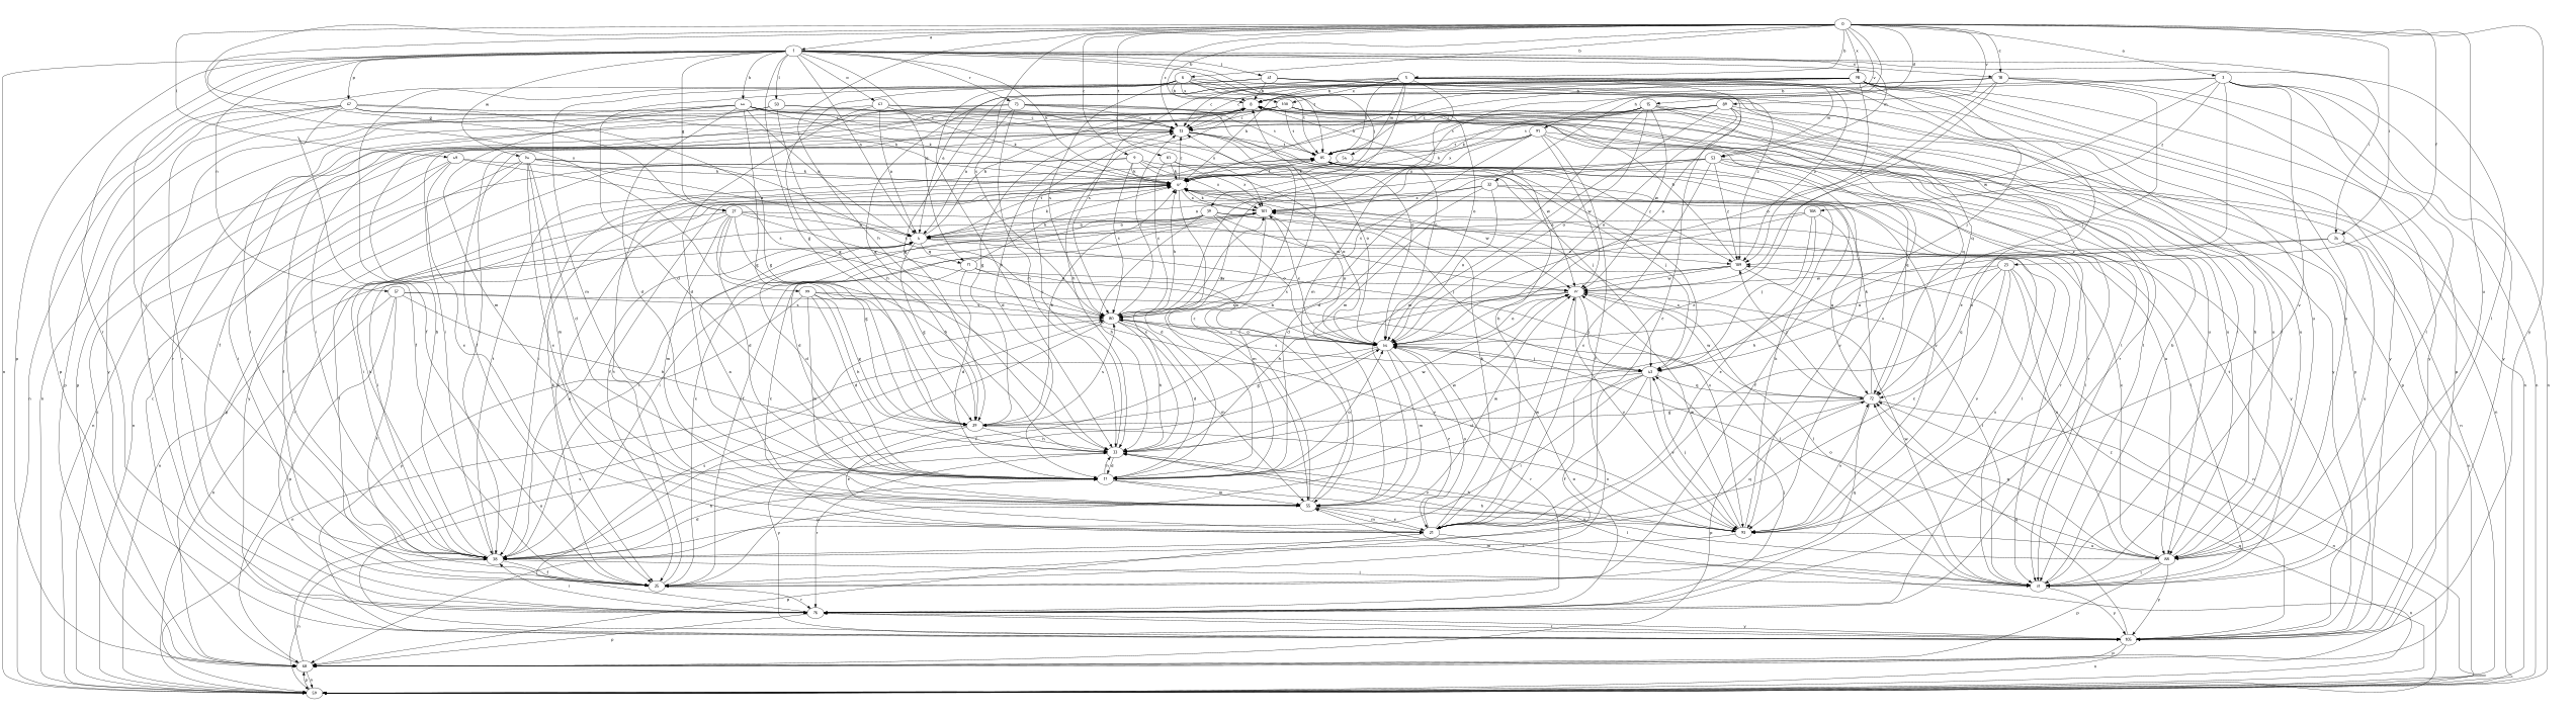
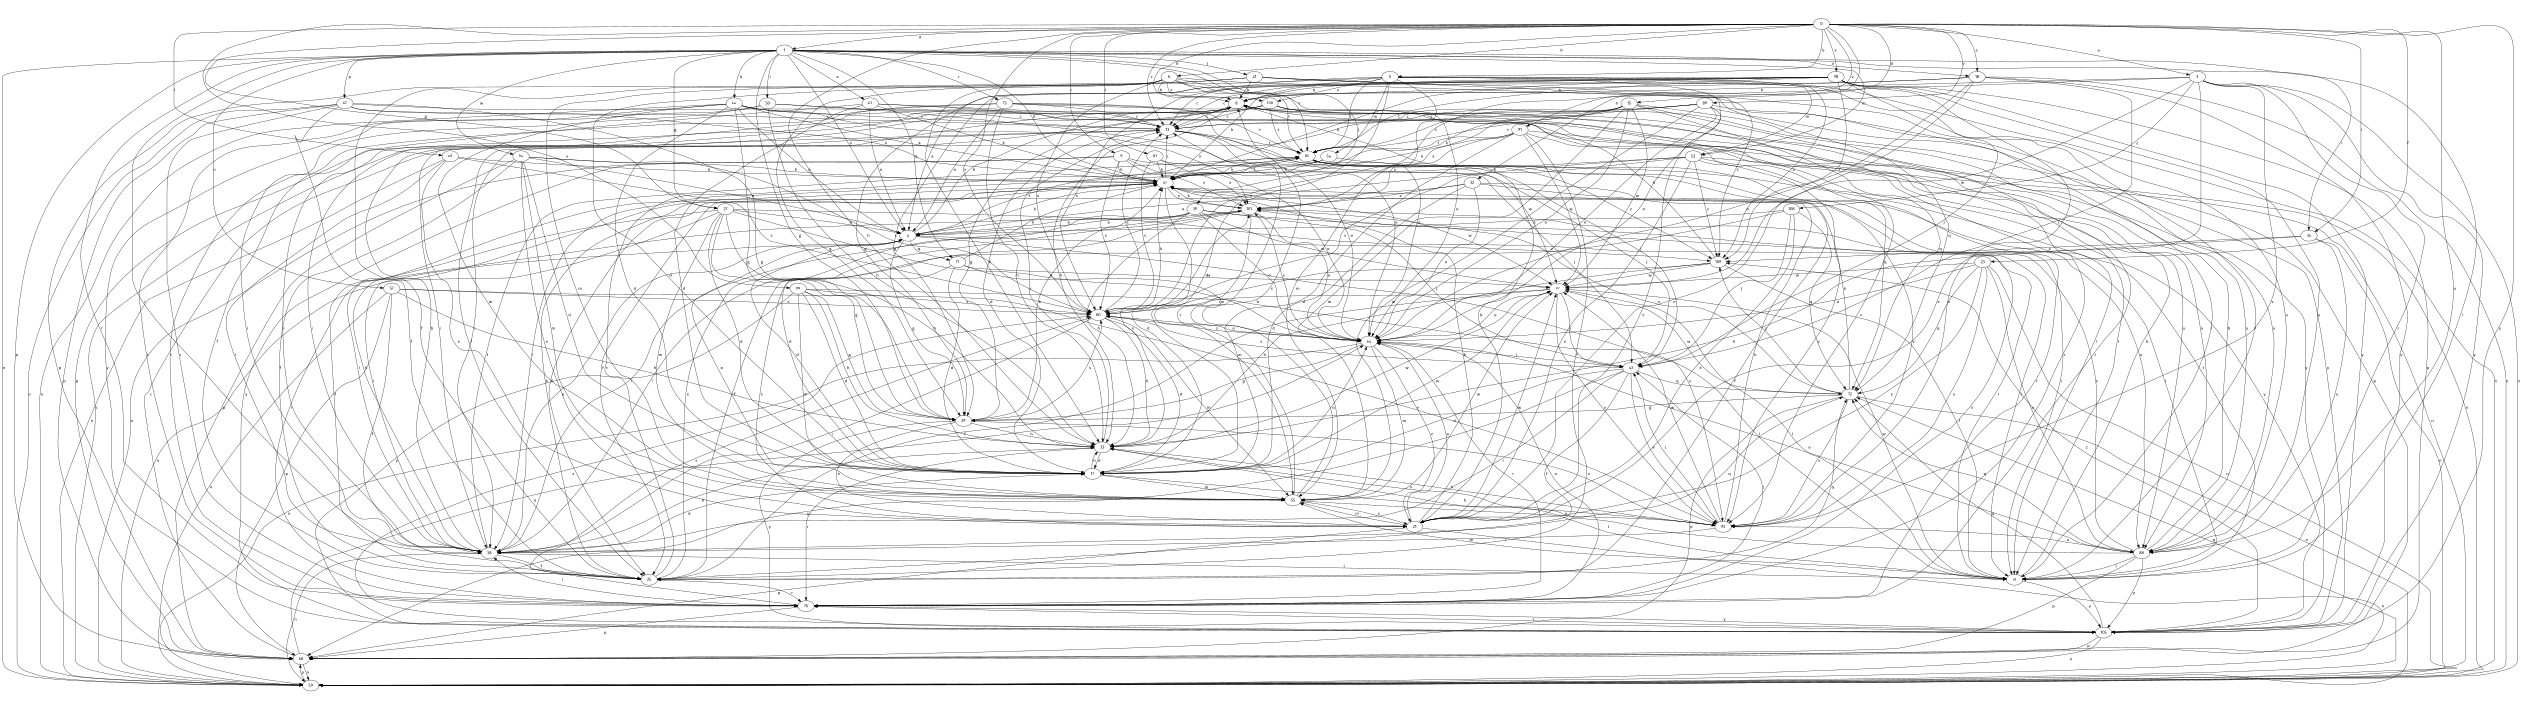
  strict digraph {
    fontname="Fira Sans"
    node [fontname="Fira Sans"]
    edge [fontname="Fira Sans"]
    0
    1
    3
    5
    6
    8
    9
    13
    15
    18
    23
    27
    32
    33
    34
    49
    80
    83
    88
    89
    91
    98
    99
    105
    4
    29
    38
    39
    41
    44
    47
    50
    51
    53
    57
    59
    62
    67
    68
    71
    73
    76
    85
    94
    21
    93
    97
    108
    17
    109
    54
    55
    64
    100
    25
    72
    43
    101
    0 -> 1 [label=a]
    0 -> 3 [label=a]
    0 -> 5 [label=b]
    0 -> 6 [label=b]
    0 -> 8 [label=b]
    0 -> 9 [label=c]
    0 -> 13 [label=c]
    0 -> 15 [label=d]
    0 -> 18 [label=e]
    0 -> 23 [label=f]
    0 -> 27 [label=g]
    0 -> 32 [label=h]
    0 -> 33 [label=h]
    0 -> 34 [label=i]
    0 -> 49 [label=l]
    0 -> 80 [label=s]
    0 -> 83 [label=t]
    0 -> 88 [label=u]
    0 -> 89 [label=v]
    0 -> 91 [label=v]
    0 -> 98 [label=x]
    0 -> 99 [label=x]
    0 -> 105 [label=y]
    1 -> 18 [label=e]
    1 -> 27 [label=g]
    1 -> 34 [label=i]
    1 -> 4 [label=a]
    1 -> 29 [label=g]
    1 -> 38 [label=i]
    1 -> 39 [label=j]
    1 -> 41 [label=j]
    1 -> 44 [label=k]
    1 -> 47 [label=k]
    1 -> 50 [label=l]
    1 -> 51 [label=l]
    1 -> 53 [label=m]
    1 -> 57 [label=n]
    1 -> 59 [label=n]
    1 -> 62 [label=o]
    1 -> 67 [label=p]
    1 -> 68 [label=p]
    1 -> 71 [label=q]
    1 -> 73 [label=r]
    1 -> 76 [label=r]
    1 -> 85 [label=t]
    1 -> 94 [label=w]
    3 -> 8 [label=b]
    3 -> 80 [label=s]
    3 -> 105 [label=y]
    3 -> 51 [label=l]
    3 -> 59 [label=n]
    3 -> 21 [label=e]
    3 -> 93 [label=v]
    3 -> 97 [label=w]
    3 -> 108 [label=z]
    5 -> 13 [label=c]
    5 -> 29 [label=g]
    5 -> 47 [label=k]
    5 -> 53 [label=m]
    5 -> 59 [label=n]
    5 -> 85 [label=t]
    5 -> 17 [label=d]
    5 -> 109 [label=z]
    5 -> 54 [label=m]
    5 -> 55 [label=m]
    5 -> 64 [label=o]
    5 -> 100 [label=x]
    6 -> 8 [label=b]
    6 -> 33 [label=h]
    6 -> 80 [label=s]
    6 -> 51 [label=l]
    6 -> 68 [label=p]
    6 -> 85 [label=t]
    6 -> 64 [label=o]
    6 -> 100 [label=x]
    6 -> 25 [label=f]
    6 -> 72 [label=q]
    8 -> 13 [label=c]
    8 -> 33 [label=h]
    8 -> 105 [label=y]
    8 -> 29 [label=g]
    8 -> 38 [label=i]
    8 -> 68 [label=p]
    9 -> 80 [label=s]
    9 -> 105 [label=y]
    9 -> 47 [label=k]
    9 -> 59 [label=n]
    9 -> 64 [label=o]
    9 -> 43 [label=j]
    9 -> 101 [label=x]
    13 -> 85 [label=t]
    13 -> 97 [label=w]
    13 -> 17 [label=d]
    13 -> 64 [label=o]
    13 -> 43 [label=j]
    15 -> 13 [label=c]
    15 -> 47 [label=k]
    15 -> 68 [label=p]
    15 -> 76 [label=r]
    15 -> 85 [label=t]
    15 -> 97 [label=w]
    15 -> 55 [label=m]
    15 -> 64 [label=o]
    15 -> 72 [label=q]
    15 -> 101 [label=x]
    18 -> 8 [label=b]
    18 -> 105 [label=y]
    18 -> 29 [label=g]
    18 -> 59 [label=n]
    18 -> 21 [label=e]
    18 -> 64 [label=o]
    18 -> 43 [label=j]
    23 -> 88 [label=u]
    23 -> 59 [label=n]
    23 -> 21 [label=e]
    23 -> 93 [label=v]
    23 -> 97 [label=w]
    23 -> 64 [label=o]
    23 -> 72 [label=q]
    27 -> 33 [label=h]
    27 -> 4 [label=a]
    27 -> 29 [label=g]
    27 -> 38 [label=i]
    27 -> 51 [label=l]
    27 -> 17 [label=d]
    27 -> 55 [label=m]
    27 -> 64 [label=o]
    27 -> 25 [label=f]
    32 -> 4 [label=a]
    32 -> 51 [label=l]
    32 -> 17 [label=d]
    32 -> 64 [label=o]
    32 -> 25 [label=f]
    32 -> 101 [label=x]
    33 -> 13 [label=c]
    33 -> 76 [label=r]
    33 -> 93 [label=v]
    33 -> 97 [label=w]
    33 -> 17 [label=d]
    33 -> 101 [label=x]
    34 -> 33 [label=h]
    34 -> 88 [label=u]
    34 -> 59 [label=n]
    34 -> 109 [label=z]
    49 -> 80 [label=s]
    49 -> 38 [label=i]
    49 -> 47 [label=k]
    49 -> 59 [label=n]
    49 -> 21 [label=e]
    80 -> 13 [label=c]
    80 -> 33 [label=h]
    80 -> 38 [label=i]
    80 -> 47 [label=k]
    80 -> 17 [label=d]
    80 -> 55 [label=m]
    80 -> 64 [label=o]
    83 -> 80 [label=s]
    83 -> 47 [label=k]
    83 -> 43 [label=j]
    83 -> 101 [label=x]
    88 -> 8 [label=b]
    88 -> 33 [label=h]
    88 -> 105 [label=y]
    88 -> 51 [label=l]
    88 -> 68 [label=p]
    88 -> 64 [label=o]
    88 -> 72 [label=q]
    88 -> 101 [label=x]
    89 -> 13 [label=c]
    89 -> 88 [label=u]
    89 -> 105 [label=y]
    89 -> 38 [label=i]
    89 -> 85 [label=t]
    89 -> 21 [label=e]
    89 -> 55 [label=m]
    89 -> 64 [label=o]
    91 -> 47 [label=k]
    91 -> 59 [label=n]
    91 -> 85 [label=t]
    91 -> 97 [label=w]
    91 -> 17 [label=d]
    91 -> 25 [label=f]
    91 -> 72 [label=q]
    91 -> 101 [label=x]
    98 -> 8 [label=b]
    98 -> 13 [label=c]
    98 -> 80 [label=s]
    98 -> 88 [label=u]
    98 -> 105 [label=y]
    98 -> 4 [label=a]
    98 -> 29 [label=g]
    98 -> 47 [label=k]
    98 -> 68 [label=p]
    98 -> 85 [label=t]
    98 -> 93 [label=v]
    98 -> 109 [label=z]
    98 -> 43 [label=j]
    99 -> 33 [label=h]
    99 -> 80 [label=s]
    99 -> 105 [label=y]
    99 -> 29 [label=g]
    99 -> 51 [label=l]
    99 -> 17 [label=d]
    99 -> 55 [label=m]
    105 -> 80 [label=s]
    105 -> 59 [label=n]
    105 -> 68 [label=p]
    105 -> 76 [label=r]
    105 -> 109 [label=z]
    105 -> 72 [label=q]
    4 -> 8 [label=b]
    4 -> 29 [label=g]
    4 -> 47 [label=k]
    4 -> 59 [label=n]
    4 -> 71 [label=q]
    4 -> 85 [label=t]
    4 -> 93 [label=v]
    4 -> 17 [label=d]
    4 -> 109 [label=z]
    29 -> 33 [label=h]
    29 -> 80 [label=s]
    29 -> 105 [label=y]
    29 -> 47 [label=k]
    29 -> 21 [label=e]
    29 -> 93 [label=v]
    38 -> 8 [label=b]
    38 -> 33 [label=h]
    38 -> 4 [label=a]
    38 -> 47 [label=k]
    38 -> 51 [label=l]
    38 -> 59 [label=n]
    38 -> 85 [label=t]
    38 -> 17 [label=d]
    38 -> 25 [label=f]
    38 -> 72 [label=q]
    39 -> 33 [label=h]
    39 -> 4 [label=a]
    39 -> 51 [label=l]
    39 -> 76 [label=r]
    39 -> 97 [label=w]
    39 -> 17 [label=d]
    39 -> 64 [label=o]
    39 -> 43 [label=j]
    41 -> 8 [label=b]
    41 -> 88 [label=u]
    41 -> 51 [label=l]
    41 -> 17 [label=d]
    41 -> 109 [label=z]
    41 -> 55 [label=m]
    44 -> 13 [label=c]
    44 -> 4 [label=a]
    44 -> 29 [label=g]
    44 -> 47 [label=k]
    44 -> 51 [label=l]
    44 -> 59 [label=n]
    44 -> 76 [label=r]
    44 -> 17 [label=d]
    44 -> 55 [label=m]
    44 -> 101 [label=x]
    47 -> 13 [label=c]
    47 -> 38 [label=i]
    47 -> 51 [label=l]
    47 -> 85 [label=t]
    47 -> 97 [label=w]
    47 -> 17 [label=d]
    47 -> 25 [label=f]
    47 -> 101 [label=x]
    50 -> 13 [label=c]
    50 -> 33 [label=h]
    50 -> 105 [label=y]
    50 -> 38 [label=i]
    50 -> 64 [label=o]
    51 -> 8 [label=b]
    51 -> 105 [label=y]
    51 -> 85 [label=t]
    51 -> 97 [label=w]
    51 -> 55 [label=m]
    53 -> 80 [label=s]
    53 -> 105 [label=y]
    53 -> 47 [label=k]
    53 -> 59 [label=n]
    53 -> 21 [label=e]
    53 -> 93 [label=v]
    53 -> 109 [label=z]
    53 -> 25 [label=f]
    57 -> 33 [label=h]
    57 -> 80 [label=s]
    57 -> 59 [label=n]
    57 -> 68 [label=p]
    57 -> 93 [label=v]
    57 -> 25 [label=f]
    59 -> 13 [label=c]
    59 -> 68 [label=p]
    59 -> 72 [label=q]
    62 -> 13 [label=c]
    62 -> 88 [label=u]
    62 -> 4 [label=a]
    62 -> 47 [label=k]
    62 -> 17 [label=d]
    62 -> 25 [label=f]
    67 -> 13 [label=c]
    67 -> 29 [label=g]
    67 -> 47 [label=k]
    67 -> 51 [label=l]
    67 -> 59 [label=n]
    67 -> 68 [label=p]
    67 -> 76 [label=r]
    67 -> 25 [label=f]
    68 -> 13 [label=c]
    68 -> 59 [label=n]
    68 -> 64 [label=o]
    71 -> 47 [label=k]
    71 -> 21 [label=e]
    71 -> 97 [label=w]
    71 -> 17 [label=d]
    71 -> 64 [label=o]
    73 -> 13 [label=c]
    73 -> 33 [label=h]
    73 -> 88 [label=u]
    73 -> 4 [label=a]
    73 -> 38 [label=i]
    73 -> 76 [label=r]
    73 -> 85 [label=t]
    73 -> 64 [label=o]
    76 -> 80 [label=s]
    76 -> 105 [label=y]
    76 -> 38 [label=i]
    76 -> 68 [label=p]
    76 -> 64 [label=o]
    76 -> 43 [label=j]
    76 -> 101 [label=x]
+   85 -> 47 [label=k]
    85 -> 76 [label=r]
    85 -> 93 [label=v]
    85 -> 109 [label=z]
    94 -> 80 [label=s]
    94 -> 4 [label=a]
    94 -> 47 [label=k]
    94 -> 68 [label=p]
    94 -> 21 [label=e]
    94 -> 17 [label=d]
    94 -> 55 [label=m]
    94 -> 25 [label=f]
    21 -> 8 [label=b]
    21 -> 47 [label=k]
    21 -> 59 [label=n]
    21 -> 68 [label=p]
    21 -> 97 [label=w]
    21 -> 55 [label=m]
    21 -> 64 [label=o]
    93 -> 33 [label=h]
    93 -> 88 [label=u]
    93 -> 38 [label=i]
    93 -> 47 [label=k]
    93 -> 97 [label=w]
    93 -> 43 [label=j]
    97 -> 80 [label=s]
    97 -> 51 [label=l]
    97 -> 93 [label=v]
    97 -> 64 [label=o]
    97 -> 25 [label=f]
    97 -> 43 [label=j]
    108 -> 4 [label=a]
    108 -> 38 [label=i]
    108 -> 21 [label=e]
    108 -> 72 [label=q]
    108 -> 43 [label=j]
    17 -> 33 [label=h]
    17 -> 51 [label=l]
    17 -> 97 [label=w]
    17 -> 55 [label=m]
    17 -> 64 [label=o]
    109 -> 8 [label=b]
    109 -> 33 [label=h]
    109 -> 80 [label=s]
    109 -> 51 [label=l]
    109 -> 97 [label=w]
    54 -> 88 [label=u]
    54 -> 38 [label=i]
    54 -> 47 [label=k]
    55 -> 8 [label=b]
    55 -> 13 [label=c]
    55 -> 4 [label=a]
    55 -> 21 [label=e]
    55 -> 93 [label=v]
    55 -> 97 [label=w]
    64 -> 80 [label=s]
    64 -> 29 [label=g]
    64 -> 59 [label=n]
    64 -> 76 [label=r]
    64 -> 21 [label=e]
    64 -> 55 [label=m]
    64 -> 43 [label=j]
    64 -> 101 [label=x]
    100 -> 13 [label=c]
    100 -> 88 [label=u]
    100 -> 38 [label=i]
    100 -> 76 [label=r]
    100 -> 85 [label=t]
    100 -> 93 [label=v]
    100 -> 25 [label=f]
    25 -> 47 [label=k]
    25 -> 76 [label=r]
    25 -> 85 [label=t]
    25 -> 72 [label=q]
    25 -> 101 [label=x]
    72 -> 29 [label=g]
    72 -> 47 [label=k]
    72 -> 59 [label=n]
    72 -> 68 [label=p]
    72 -> 93 [label=v]
    72 -> 97 [label=w]
    72 -> 109 [label=z]
    72 -> 101 [label=x]
    43 -> 80 [label=s]
    43 -> 38 [label=i]
    43 -> 68 [label=p]
    43 -> 93 [label=v]
    43 -> 17 [label=d]
    43 -> 25 [label=f]
    43 -> 72 [label=q]
    101 -> 4 [label=a]
    101 -> 38 [label=i]
    101 -> 47 [label=k]
    101 -> 55 [label=m]
    101 -> 64 [label=o]
    101 -> 25 [label=f]
  }
